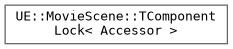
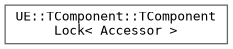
  digraph {
    rankdir=LR
    fontname="DejaVu Sans Mono"
-   n1 [color=grey40 fillcolor=white fontname="DejaVu Sans Mono" fontsize=10 height=0.2 label="UE::MovieScene::TComponent\lLock\< Accessor \>" shape=box style=filled width=0.4]
+   n1 [color=grey40 fillcolor=white fontname="DejaVu Sans Mono" fontsize=10 height=0.2 label="UE::TComponent::TComponent\lLock\< Accessor \>" shape=box style=filled width=0.4]
  }
